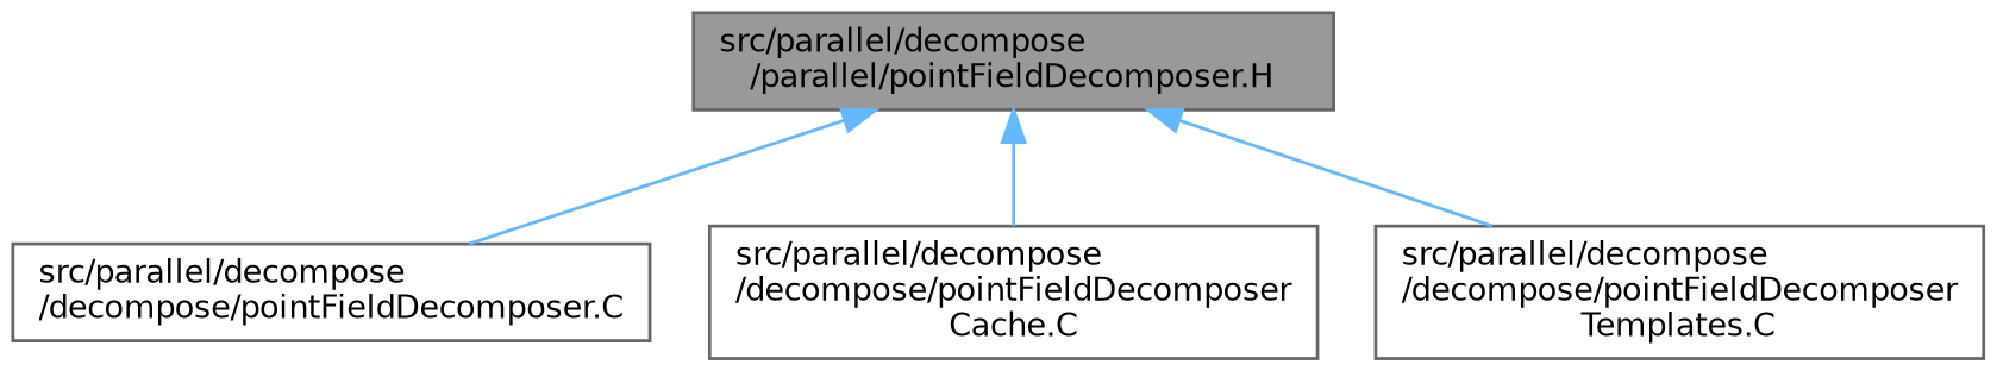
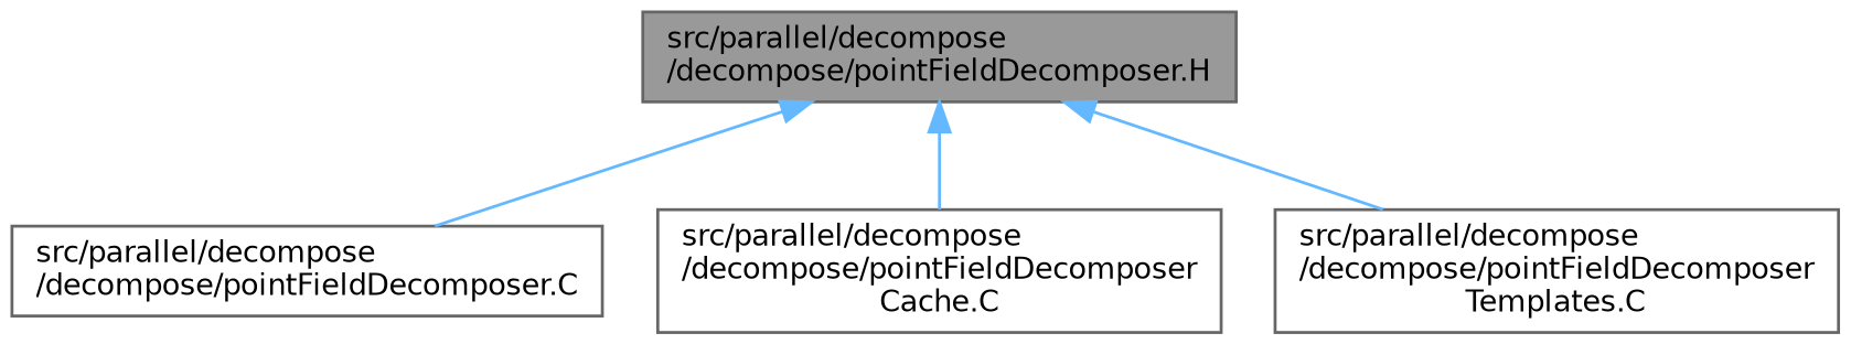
  digraph {
    node [color=grey40 fillcolor=white fontname=Helvetica fontsize=10 shape=box style=filled]
    edge [color=steelblue1 dir=back fontname=Helvetica fontsize=10 labelfontname=Helvetica labelfontsize=10 style=solid]
-   n1 [color=gray40 fillcolor=grey60 fontcolor=black height=0.2 label="src/parallel/decompose\l/parallel/pointFieldDecomposer.H" width=0.4]
+   n1 [color=gray40 fillcolor=grey60 fontcolor=black height=0.2 label="src/parallel/decompose\l/decompose/pointFieldDecomposer.H" width=0.4]
    n2 [height=0.2 label="src/parallel/decompose\l/decompose/pointFieldDecomposer.C" width=0.4]
    n3 [height=0.2 label="src/parallel/decompose\l/decompose/pointFieldDecomposer\lCache.C" width=0.4]
    n4 [height=0.2 label="src/parallel/decompose\l/decompose/pointFieldDecomposer\lTemplates.C" width=0.4]
    n1 -> n2
    n1 -> n3
    n1 -> n4
  }
